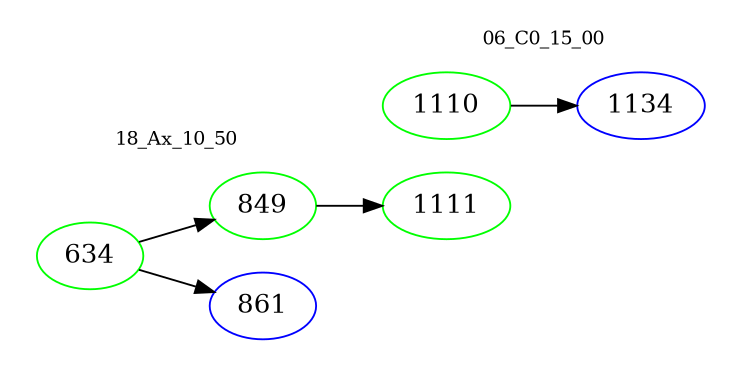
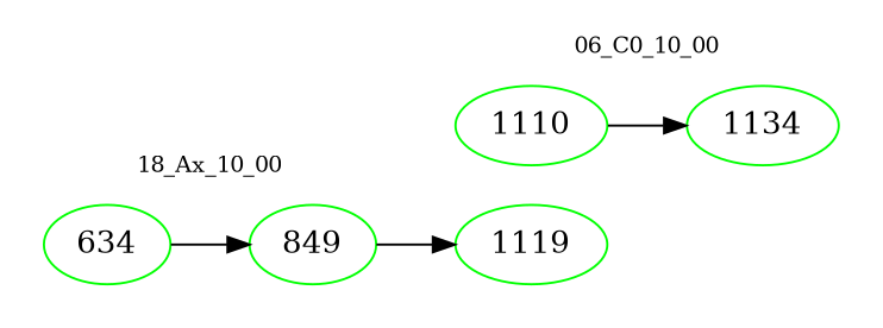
  digraph {
    rankdir=LR
    node [color=green]
    edge [color=black]
    n1 [label=634]
-   n2 [color=blue label=861]
    n3 [label=849]
    n4 [label=1110]
-   n5 [label=1111]
-   n6 [color=blue label=1134]
+   n5 [label=1119]
+   n6 [label=1134]
    subgraph cluster_1 {
      color=white
      fontsize=10
-     label="18_Ax_10_50"
+     label="18_Ax_10_00"
      n1
-     n2
      n3
    }
    subgraph cluster_2 {
      color=white
      fontsize=10
-     label="06_C0_15_00"
+     label="06_C0_10_00"
      n4
      n5
      n6
    }
-   n1 -> n2
    n1 -> n3
    n3 -> n5
    n4 -> n6
  }
